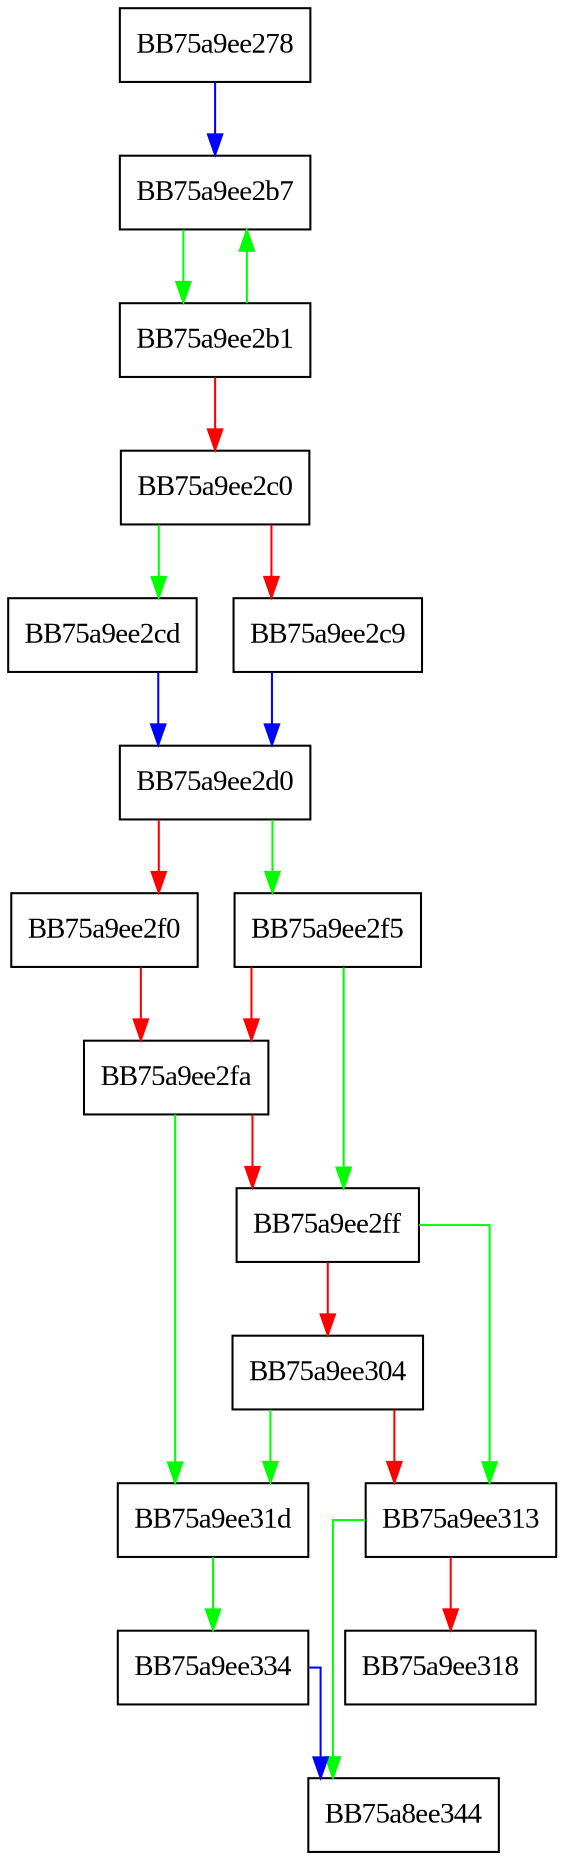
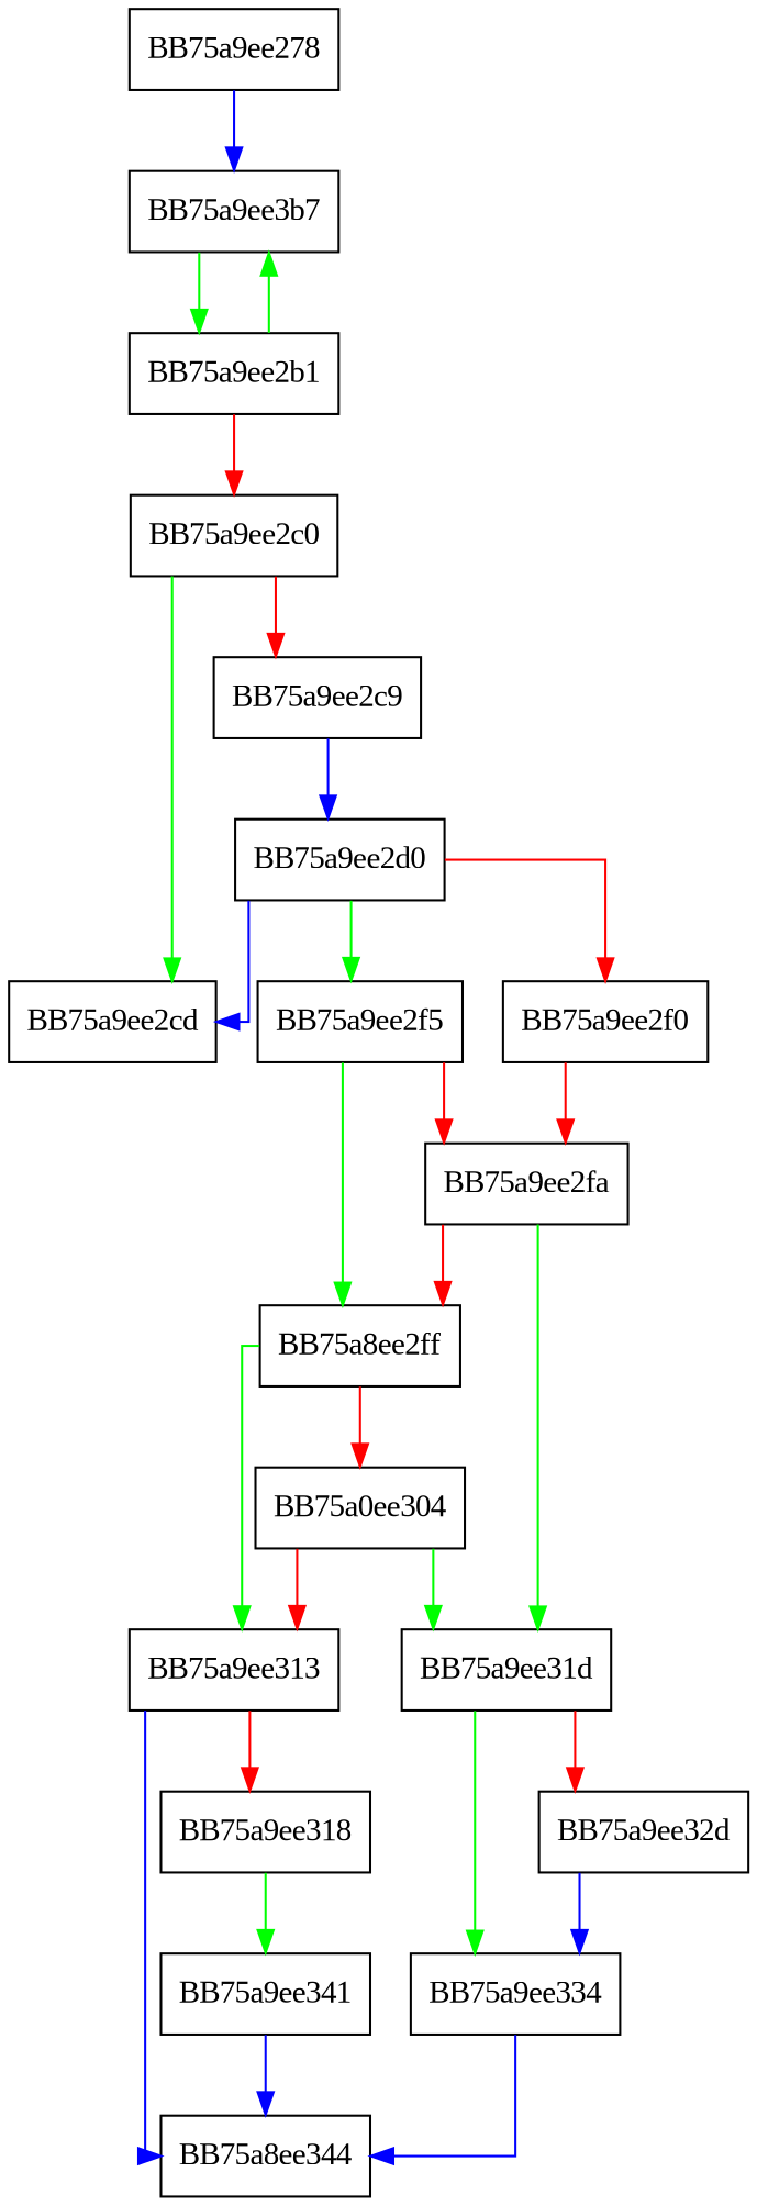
  digraph {
    fontname="Liberation Serif"
    splines=ortho
    node [fontname="Liberation Serif" shape=box]
    edge [color=green fontname="Liberation Serif"]
    BB75a9ee278
-   BB75a9ee2b7
+   BB75a9ee2b7 [label=BB75a9ee3b7]
    BB75a9ee2b1
    BB75a9ee2c0
    BB75a9ee2cd
    BB75a9ee2c9
    BB75a9ee2d0
    BB75a9ee2f5
    BB75a9ee2f0
    BB75a9ee2fa
-   BB75a9ee2ff
+   BB75a9ee2ff [label=BB75a8ee2ff]
    BB75a9ee31d
    BB75a9ee313
-   BB75a9ee304
+   BB75a9ee304 [label=BB75a0ee304]
    BB75a9ee334
+   BB75a9ee32d
    n17 [label=BB75a8ee344]
    BB75a9ee318
+   BB75a9ee341
    BB75a9ee278 -> BB75a9ee2b7 [color=blue]
    BB75a9ee2b7 -> BB75a9ee2b1
    BB75a9ee2b1 -> BB75a9ee2b7
    BB75a9ee2b1 -> BB75a9ee2c0 [color=red]
    BB75a9ee2c0 -> BB75a9ee2cd
    BB75a9ee2c0 -> BB75a9ee2c9 [color=red]
-   BB75a9ee2cd -> BB75a9ee2d0 [color=blue]
+   BB75a9ee2d0 -> BB75a9ee2cd [color=blue]
    BB75a9ee2c9 -> BB75a9ee2d0 [color=blue]
    BB75a9ee2d0 -> BB75a9ee2f5
    BB75a9ee2d0 -> BB75a9ee2f0 [color=red]
    BB75a9ee2f5 -> BB75a9ee2fa [color=red]
    BB75a9ee2f5 -> BB75a9ee2ff
    BB75a9ee2f0 -> BB75a9ee2fa [color=red]
    BB75a9ee2fa -> BB75a9ee2ff [color=red]
    BB75a9ee2fa -> BB75a9ee31d
    BB75a9ee2ff -> BB75a9ee313
    BB75a9ee2ff -> BB75a9ee304 [color=red]
    BB75a9ee31d -> BB75a9ee334
-   BB75a9ee313 -> n17
+   BB75a9ee31d -> BB75a9ee32d [color=red]
+   BB75a9ee313 -> n17 [color=blue]
    BB75a9ee313 -> BB75a9ee318 [color=red]
    BB75a9ee304 -> BB75a9ee31d
    BB75a9ee304 -> BB75a9ee313 [color=red]
    BB75a9ee334 -> n17 [color=blue]
+   BB75a9ee32d -> BB75a9ee334 [color=blue]
+   BB75a9ee318 -> BB75a9ee341
+   BB75a9ee341 -> n17 [color=blue]
  }
